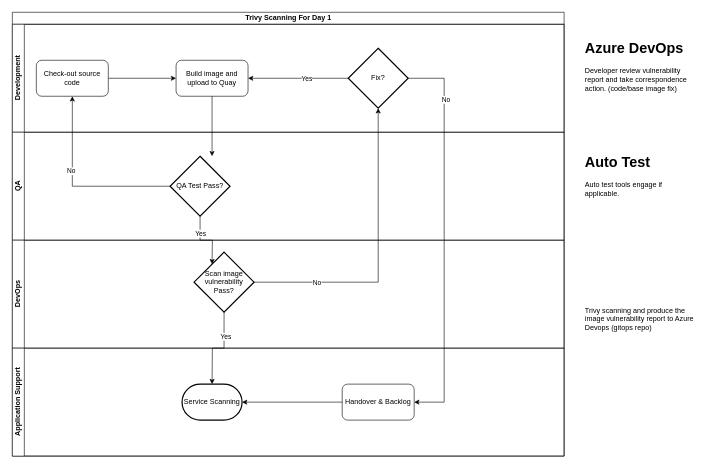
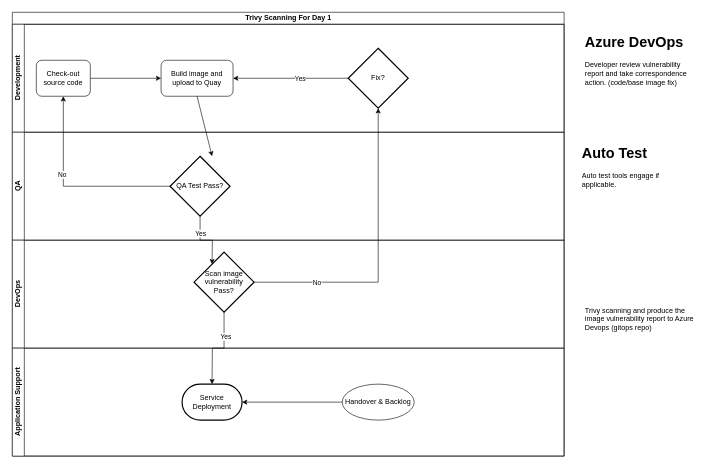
  <mxCell id="0" />
  <mxCell id="1" parent="0" />
  <mxCell id="2" value="Trivy Scanning For Day 1" style="swimlane;childLayout=stackLayout;resizeParent=1;resizeParentMax=0;horizontal=1;startSize=20;horizontalStack=0;html=1;" parent="1" vertex="1"><mxGeometry width="920" height="740" as="geometry" x="20" y="20"><mxRectangle width="180" height="30" as="alternateBounds" /></mxGeometry></mxCell>
  <mxCell id="3" value="Development" style="swimlane;startSize=20;horizontal=0;html=1;" parent="2" vertex="1"><mxGeometry y="20" width="920" height="180" as="geometry"><mxRectangle y="20" width="760" height="30" as="alternateBounds" /></mxGeometry></mxCell>
  <mxCell id="4" value="" style="edgeStyle=orthogonalEdgeStyle;rounded=0;orthogonalLoop=1;jettySize=auto;html=1;" parent="3" source="5" target="6" edge="1"><mxGeometry relative="1" as="geometry" /></mxCell>
- <mxCell id="5" value="Check-out source code" style="rounded=1;whiteSpace=wrap;html=1;" parent="3" vertex="1"><mxGeometry x="40" y="60" width="120" height="60" as="geometry" /></mxCell>
- <mxCell id="6" value="Build image and upload to Quay" style="rounded=1;whiteSpace=wrap;html=1;" parent="3" vertex="1"><mxGeometry x="273" y="60" width="120" height="60" as="geometry" /></mxCell>
+ <mxCell id="5" value="Check-out source code" style="rounded=1;whiteSpace=wrap;html=1;" parent="3" vertex="1"><mxGeometry x="40" y="60" width="90" height="60" as="geometry" /></mxCell>
+ <mxCell id="6" value="Build image and upload to Quay" style="rounded=1;whiteSpace=wrap;html=1;" parent="3" vertex="1"><mxGeometry x="248" y="60" width="120" height="60" as="geometry" /></mxCell>
  <mxCell id="7" style="edgeStyle=orthogonalEdgeStyle;rounded=0;orthogonalLoop=1;jettySize=auto;html=1;exitX=0;exitY=0.5;exitDx=0;exitDy=0;exitPerimeter=0;entryX=1;entryY=0.5;entryDx=0;entryDy=0;" parent="3" source="9" target="6" edge="1"><mxGeometry relative="1" as="geometry" /></mxCell>
  <mxCell id="8" value="Yes" style="edgeLabel;html=1;align=center;verticalAlign=middle;resizable=0;points=[];" parent="7" vertex="1" connectable="0"><mxGeometry x="-0.158" relative="1" as="geometry"><mxPoint as="offset" /></mxGeometry></mxCell>
  <mxCell id="9" value="Fix?" style="strokeWidth=2;html=1;shape=mxgraph.flowchart.decision;whiteSpace=wrap;" parent="3" vertex="1"><mxGeometry x="560" y="40" width="100" height="100" as="geometry" /></mxCell>
  <mxCell id="10" value="QA" style="swimlane;startSize=20;horizontal=0;html=1;" parent="2" vertex="1"><mxGeometry y="200" width="920" height="180" as="geometry"><mxRectangle y="200" width="920" height="30" as="alternateBounds" /></mxGeometry></mxCell>
  <mxCell id="11" value="QA Test Pass?" style="strokeWidth=2;html=1;shape=mxgraph.flowchart.decision;whiteSpace=wrap;" parent="10" vertex="1"><mxGeometry x="263" y="40" width="100" height="100" as="geometry" /></mxCell>
  <mxCell id="12" value="DevOps" style="swimlane;startSize=20;horizontal=0;html=1;" parent="2" vertex="1"><mxGeometry y="380" width="920" height="180" as="geometry" /></mxCell>
  <mxCell id="13" value="Scan image vulnerability Pass?" style="strokeWidth=2;html=1;shape=mxgraph.flowchart.decision;whiteSpace=wrap;" parent="12" vertex="1"><mxGeometry x="303" y="20" width="100" height="100" as="geometry" /></mxCell>
  <mxCell id="14" value="Application Support" style="swimlane;startSize=20;horizontal=0;html=1;" parent="2" vertex="1"><mxGeometry y="560" width="920" height="180" as="geometry"><mxRectangle y="560" width="920" height="30" as="alternateBounds" /></mxGeometry></mxCell>
- <mxCell id="15" value="Service Scanning" style="strokeWidth=2;html=1;shape=mxgraph.flowchart.terminator;whiteSpace=wrap;" parent="14" vertex="1"><mxGeometry x="283" y="60" width="100" height="60" as="geometry" /></mxCell>
- <mxCell id="16" value="Handover &amp;amp; Backlog" style="rounded=1;whiteSpace=wrap;html=1;" parent="14" vertex="1"><mxGeometry x="550" y="60" width="120" height="60" as="geometry" /></mxCell>
+ <mxCell id="15" value="Service Deployment" style="strokeWidth=2;html=1;shape=mxgraph.flowchart.terminator;whiteSpace=wrap;" parent="14" vertex="1"><mxGeometry x="283" y="60" width="100" height="60" as="geometry" /></mxCell>
+ <mxCell id="16" value="Handover &amp;amp; Backlog" style="ellipse;whiteSpace=wrap;html=1;" parent="14" vertex="1"><mxGeometry x="550" y="60" width="120" height="60" as="geometry" /></mxCell>
  <mxCell id="17" style="edgeStyle=orthogonalEdgeStyle;rounded=0;orthogonalLoop=1;jettySize=auto;html=1;exitX=0;exitY=0.5;exitDx=0;exitDy=0;entryX=1;entryY=0.5;entryDx=0;entryDy=0;entryPerimeter=0;" parent="14" source="16" target="15" edge="1"><mxGeometry relative="1" as="geometry" /></mxCell>
  <mxCell id="18" value="" style="endArrow=classic;html=1;rounded=0;exitX=0.5;exitY=1;exitDx=0;exitDy=0;" parent="2" source="6" edge="1"><mxGeometry width="50" height="50" relative="1" as="geometry"><mxPoint x="523" y="320" as="sourcePoint" /><mxPoint x="333" y="240" as="targetPoint" /></mxGeometry></mxCell>
  <mxCell id="19" style="edgeStyle=orthogonalEdgeStyle;rounded=0;orthogonalLoop=1;jettySize=auto;html=1;exitX=0;exitY=0.5;exitDx=0;exitDy=0;exitPerimeter=0;entryX=0.5;entryY=1;entryDx=0;entryDy=0;" parent="2" source="11" target="5" edge="1"><mxGeometry relative="1" as="geometry" /></mxCell>
  <mxCell id="20" value="No" style="edgeLabel;html=1;align=center;verticalAlign=middle;resizable=0;points=[];" parent="19" vertex="1" connectable="0"><mxGeometry x="0.206" y="3" relative="1" as="geometry"><mxPoint as="offset" /></mxGeometry></mxCell>
  <mxCell id="21" style="edgeStyle=orthogonalEdgeStyle;rounded=0;orthogonalLoop=1;jettySize=auto;html=1;exitX=0.5;exitY=1;exitDx=0;exitDy=0;exitPerimeter=0;" parent="2" source="11" edge="1"><mxGeometry relative="1" as="geometry"><mxPoint x="333" y="420" as="targetPoint" /></mxGeometry></mxCell>
  <mxCell id="22" value="Yes" style="edgeLabel;html=1;align=center;verticalAlign=middle;resizable=0;points=[];" parent="21" vertex="1" connectable="0"><mxGeometry x="-0.433" relative="1" as="geometry"><mxPoint as="offset" /></mxGeometry></mxCell>
  <mxCell id="23" style="edgeStyle=orthogonalEdgeStyle;rounded=0;orthogonalLoop=1;jettySize=auto;html=1;exitX=0.5;exitY=1;exitDx=0;exitDy=0;exitPerimeter=0;" parent="2" source="13" edge="1"><mxGeometry relative="1" as="geometry"><mxPoint x="333" y="620" as="targetPoint" /></mxGeometry></mxCell>
  <mxCell id="24" value="Yes" style="edgeLabel;html=1;align=center;verticalAlign=middle;resizable=0;points=[];" parent="23" vertex="1" connectable="0"><mxGeometry x="-0.433" y="2" relative="1" as="geometry"><mxPoint as="offset" /></mxGeometry></mxCell>
  <mxCell id="25" style="edgeStyle=orthogonalEdgeStyle;rounded=0;orthogonalLoop=1;jettySize=auto;html=1;exitX=1;exitY=0.5;exitDx=0;exitDy=0;exitPerimeter=0;entryX=0.5;entryY=1;entryDx=0;entryDy=0;entryPerimeter=0;" parent="2" source="13" target="9" edge="1"><mxGeometry relative="1" as="geometry" /></mxCell>
  <mxCell id="26" value="No" style="edgeLabel;html=1;align=center;verticalAlign=middle;resizable=0;points=[];" parent="25" vertex="1" connectable="0"><mxGeometry x="-0.581" y="-1" relative="1" as="geometry"><mxPoint as="offset" /></mxGeometry></mxCell>
- <mxCell id="27" style="edgeStyle=orthogonalEdgeStyle;rounded=0;orthogonalLoop=1;jettySize=auto;html=1;exitX=1;exitY=0.5;exitDx=0;exitDy=0;exitPerimeter=0;entryX=1;entryY=0.5;entryDx=0;entryDy=0;" parent="2" source="9" target="16" edge="1"><mxGeometry relative="1" as="geometry"><Array as="points"><mxPoint x="720" y="110" /><mxPoint x="720" y="650" /></Array></mxGeometry></mxCell>
- <mxCell id="28" value="No" style="edgeLabel;html=1;align=center;verticalAlign=middle;resizable=0;points=[];" parent="27" vertex="1" connectable="0"><mxGeometry x="-0.709" y="2" relative="1" as="geometry"><mxPoint as="offset" /></mxGeometry></mxCell>
  <mxCell id="29" value="&lt;h1&gt;&lt;br&gt;&lt;/h1&gt;&lt;p&gt;Trivy scanning and produce the image vulnerability report to Azure Devops (gitops repo)&lt;/p&gt;" style="text;html=1;strokeColor=none;fillColor=none;spacing=5;spacingTop=-20;whiteSpace=wrap;overflow=hidden;rounded=0;" parent="1" vertex="1"><mxGeometry x="970" y="460" width="190" height="120" as="geometry" /></mxCell>
- <mxCell id="30" value="&lt;h1&gt;Auto Test&lt;/h1&gt;&lt;p&gt;Auto test tools engage if applicable.&amp;nbsp;&lt;/p&gt;" style="text;html=1;strokeColor=none;fillColor=none;spacing=5;spacingTop=-20;whiteSpace=wrap;overflow=hidden;rounded=0;" parent="1" vertex="1"><mxGeometry x="970" y="250" width="190" height="120" as="geometry" /></mxCell>
- <mxCell id="31" value="&lt;h1&gt;Azure DevOps&lt;/h1&gt;&lt;p&gt;Developer review vulnerability report and take correspondence action. (code/base image fix)&lt;/p&gt;" style="text;html=1;strokeColor=none;fillColor=none;spacing=5;spacingTop=-20;whiteSpace=wrap;overflow=hidden;rounded=0;" parent="1" vertex="1"><mxGeometry x="970" y="60" width="190" height="120" as="geometry" /></mxCell>
+ <mxCell id="30" value="&lt;h1&gt;Auto Test&lt;/h1&gt;&lt;p&gt;Auto test tools engage if applicable.&amp;nbsp;&lt;/p&gt;" style="text;html=1;strokeColor=none;fillColor=none;spacing=5;spacingTop=-20;whiteSpace=wrap;overflow=hidden;rounded=0;" parent="1" vertex="1"><mxGeometry x="965" y="235" width="190" height="120" as="geometry" /></mxCell>
+ <mxCell id="31" value="&lt;h1&gt;Azure DevOps&lt;/h1&gt;&lt;p&gt;Developer review vulnerability report and take correspondence action. (code/base image fix)&lt;/p&gt;" style="text;html=1;strokeColor=none;fillColor=none;spacing=5;spacingTop=-20;whiteSpace=wrap;overflow=hidden;rounded=0;" parent="1" vertex="1"><mxGeometry x="970" y="50" width="190" height="120" as="geometry" /></mxCell>
  <mxCell id="32" value="" style="shape=image;imageAspect=0;aspect=fixed;verticalLabelPosition=bottom;verticalAlign=top;image=https://github.com/aquasecurity/trivy/blob/main/docs/imgs/logo.png?raw=true;" parent="1" vertex="1"><mxGeometry x="980" y="400" width="95.3" height="100" as="geometry" /></mxCell>
